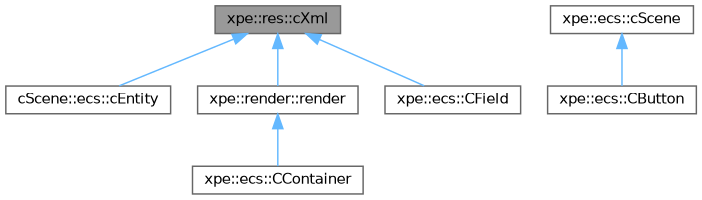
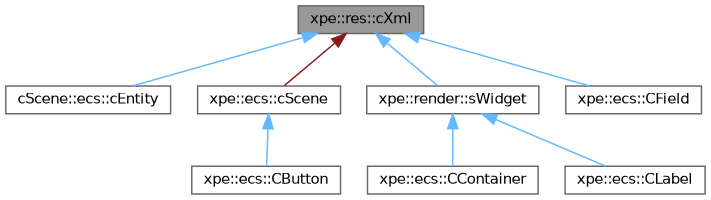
  digraph {
    node [color=gray40 fillcolor=white fontname=Helvetica fontsize=10 shape=box style=filled]
    edge [color=steelblue1 dir=back fontname=Helvetica fontsize=10 labelfontname=Helvetica labelfontsize=10 style=solid]
    n1 [fillcolor=grey60 fontcolor=black height=0.2 label="xpe::res::cXml" width=0.4]
    n2 [height=0.2 label="cScene::ecs::cEntity" width=0.4]
    n3 [height=0.2 label="xpe::ecs::cScene" width=0.4]
-   n4 [height=0.2 label="xpe::render::render" width=0.4]
+   n4 [height=0.2 label="xpe::render::sWidget" width=0.4]
    n5 [height=0.2 label="xpe::ecs::CField" width=0.4]
    n6 [height=0.2 label="xpe::ecs::CButton" width=0.4]
    n7 [height=0.2 label="xpe::ecs::CContainer" width=0.4]
+   n8 [height=0.2 label="xpe::ecs::CLabel" width=0.4]
    n1 -> n2
+   n1 -> n3 [color=firebrick4]
    n1 -> n4
    n1 -> n5
    n3 -> n6
    n4 -> n7
+   n4 -> n8
  }
